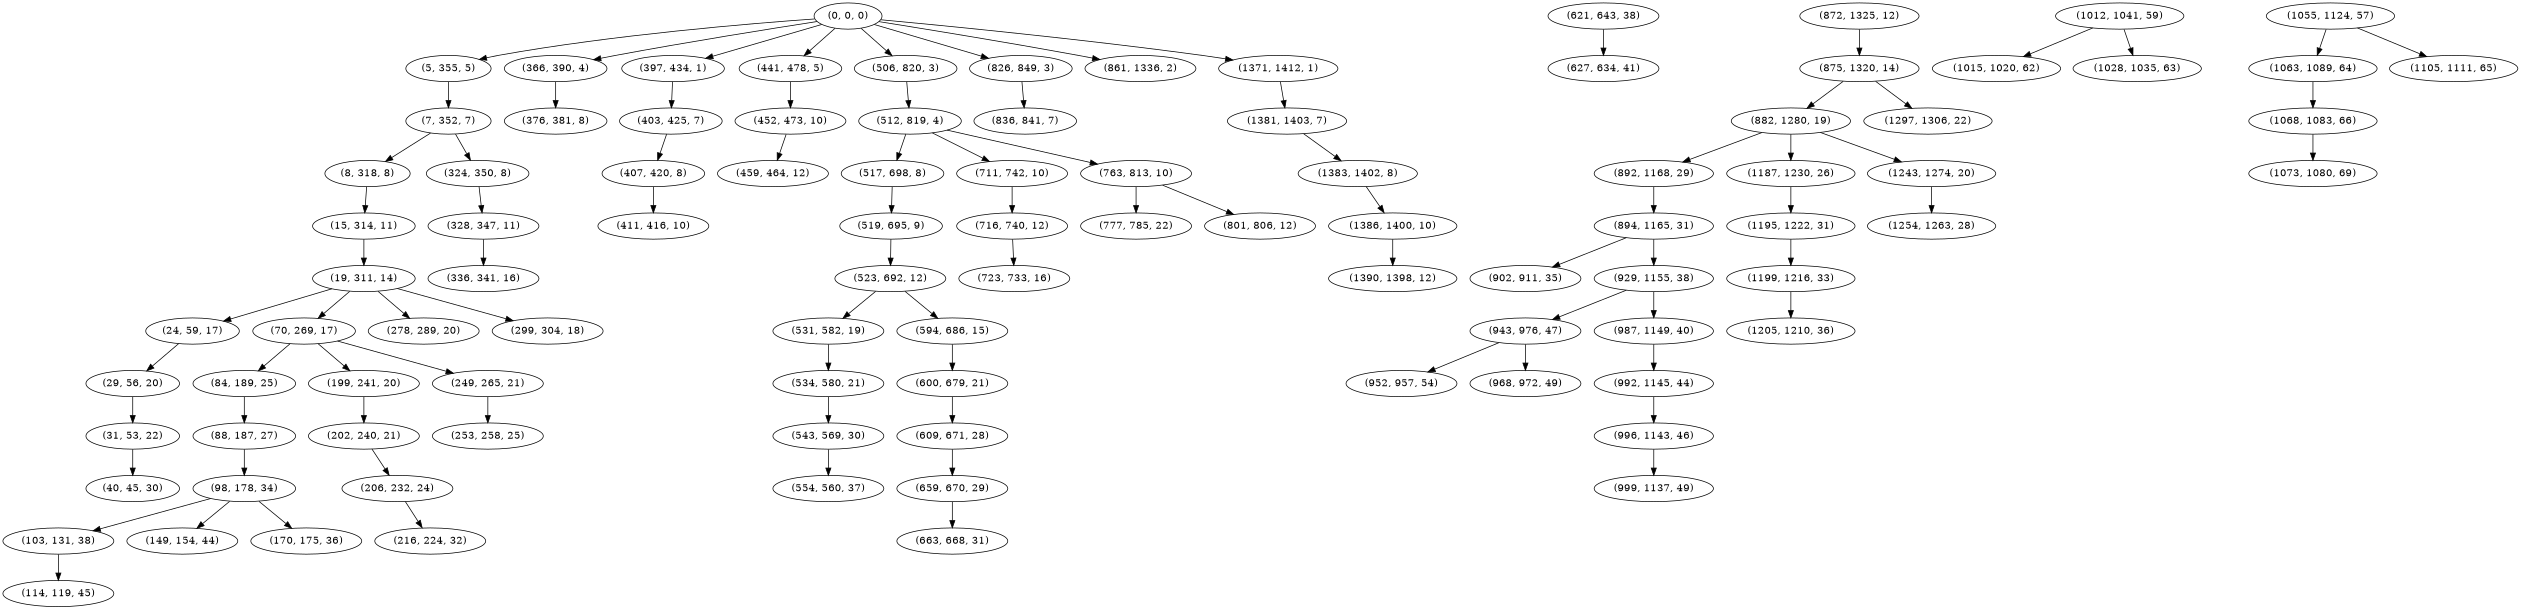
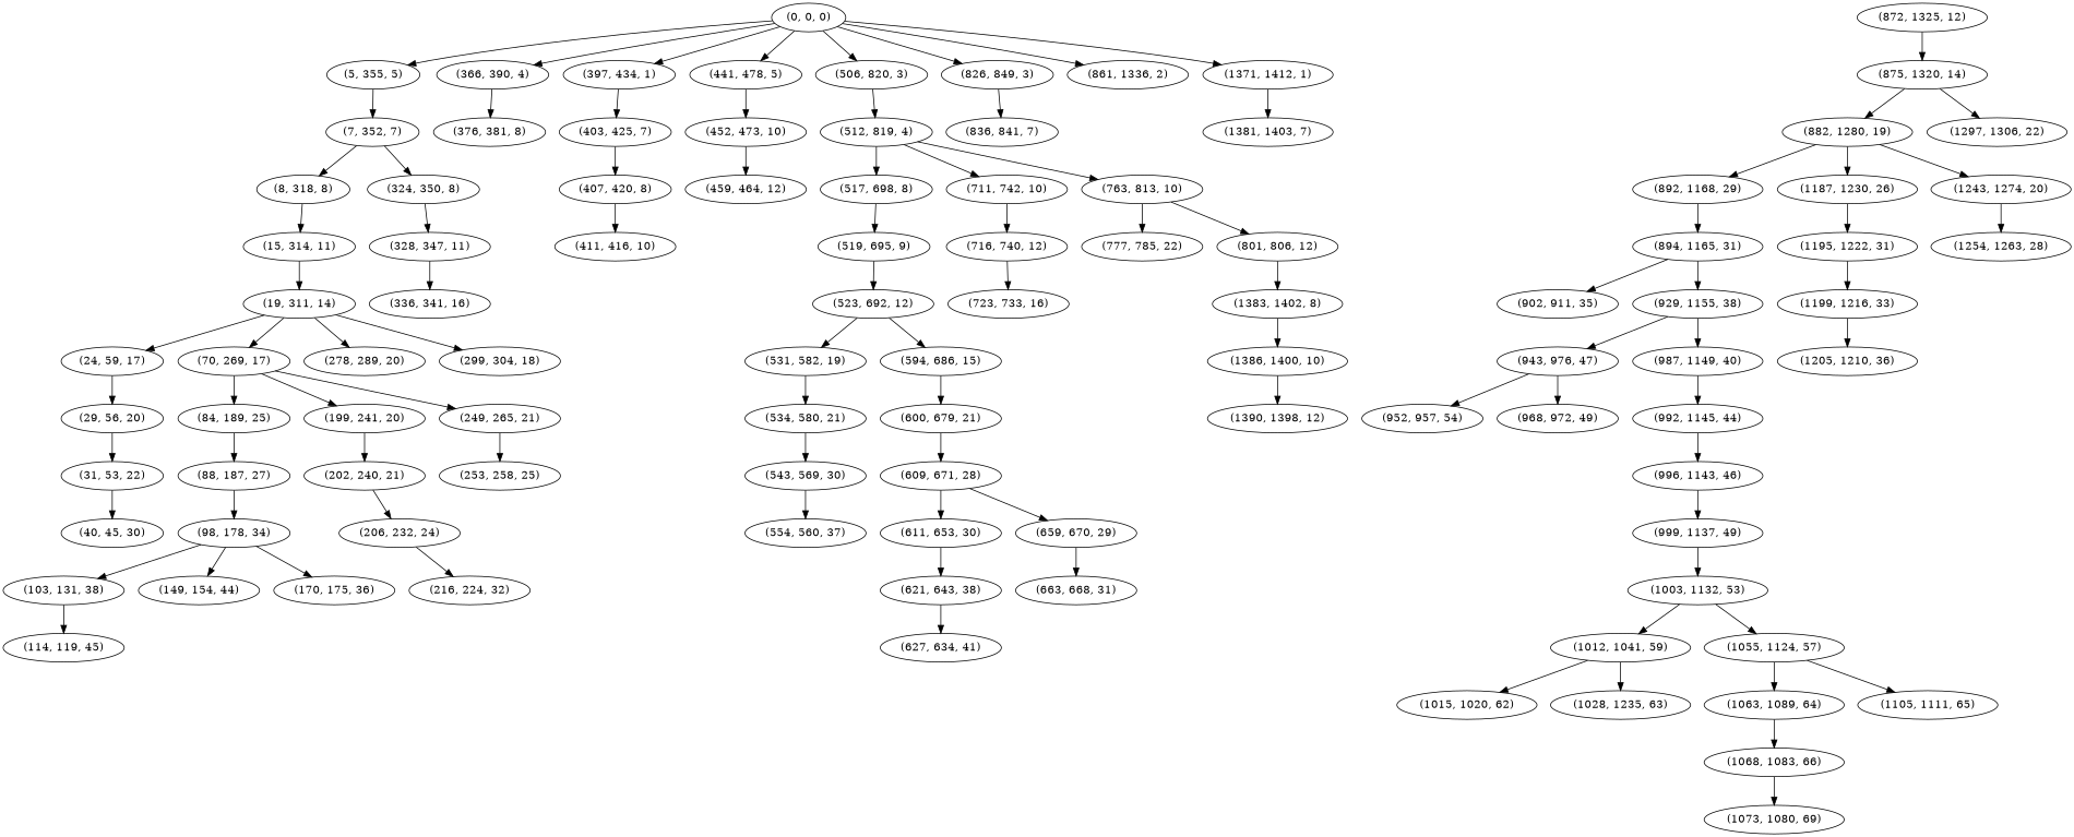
  digraph {
    "(0, 0, 0)"
    "(5, 355, 5)"
    "(366, 390, 4)"
    "(397, 434, 1)"
    "(441, 478, 5)"
    "(506, 820, 3)"
    "(826, 849, 3)"
    "(861, 1336, 2)"
    "(1371, 1412, 1)"
    "(7, 352, 7)"
    "(376, 381, 8)"
    "(403, 425, 7)"
    "(452, 473, 10)"
    "(512, 819, 4)"
    "(836, 841, 7)"
    "(1381, 1403, 7)"
    "(8, 318, 8)"
    "(324, 350, 8)"
    "(15, 314, 11)"
    "(328, 347, 11)"
    "(19, 311, 14)"
    "(24, 59, 17)"
    "(70, 269, 17)"
    "(278, 289, 20)"
    "(299, 304, 18)"
    "(29, 56, 20)"
    "(84, 189, 25)"
    "(199, 241, 20)"
    "(249, 265, 21)"
    "(31, 53, 22)"
    "(40, 45, 30)"
    "(88, 187, 27)"
    "(202, 240, 21)"
    "(253, 258, 25)"
    "(98, 178, 34)"
    "(103, 131, 38)"
    "(149, 154, 44)"
    "(170, 175, 36)"
    "(114, 119, 45)"
    "(206, 232, 24)"
    "(216, 224, 32)"
    "(336, 341, 16)"
    "(407, 420, 8)"
    "(411, 416, 10)"
    "(459, 464, 12)"
    "(517, 698, 8)"
    "(711, 742, 10)"
    "(763, 813, 10)"
    "(519, 695, 9)"
    "(716, 740, 12)"
    "(777, 785, 22)"
    "(801, 806, 12)"
    "(523, 692, 12)"
    "(531, 582, 19)"
    "(594, 686, 15)"
    "(534, 580, 21)"
    "(600, 679, 21)"
    "(543, 569, 30)"
    "(554, 560, 37)"
    "(609, 671, 28)"
+   "(611, 653, 30)"
    "(659, 670, 29)"
    "(621, 643, 38)"
    "(663, 668, 31)"
    "(627, 634, 41)"
    "(723, 733, 16)"
    "(872, 1325, 12)"
    "(875, 1320, 14)"
    "(882, 1280, 19)"
    "(1297, 1306, 22)"
    "(892, 1168, 29)"
    "(1187, 1230, 26)"
    "(1243, 1274, 20)"
    "(894, 1165, 31)"
    "(1195, 1222, 31)"
    "(1254, 1263, 28)"
    "(902, 911, 35)"
    "(929, 1155, 38)"
    "(943, 976, 47)"
    "(987, 1149, 40)"
    "(952, 957, 54)"
    "(968, 972, 49)"
    "(992, 1145, 44)"
    "(996, 1143, 46)"
    "(999, 1137, 49)"
+   "(1003, 1132, 53)"
    "(1012, 1041, 59)"
    "(1055, 1124, 57)"
    "(1015, 1020, 62)"
-   "(1028, 1035, 63)"
+   "(1028, 1035, 63)" [label="(1028, 1235, 63)"]
    "(1063, 1089, 64)"
    "(1105, 1111, 65)"
    "(1068, 1083, 66)"
    "(1073, 1080, 69)"
    "(1199, 1216, 33)"
    "(1205, 1210, 36)"
    "(1383, 1402, 8)"
    "(1386, 1400, 10)"
    "(1390, 1398, 12)"
    "(0, 0, 0)" -> "(5, 355, 5)"
    "(0, 0, 0)" -> "(366, 390, 4)"
    "(0, 0, 0)" -> "(397, 434, 1)"
    "(0, 0, 0)" -> "(441, 478, 5)"
    "(0, 0, 0)" -> "(506, 820, 3)"
    "(0, 0, 0)" -> "(826, 849, 3)"
    "(0, 0, 0)" -> "(861, 1336, 2)"
    "(0, 0, 0)" -> "(1371, 1412, 1)"
    "(5, 355, 5)" -> "(7, 352, 7)"
    "(366, 390, 4)" -> "(376, 381, 8)"
    "(397, 434, 1)" -> "(403, 425, 7)"
    "(441, 478, 5)" -> "(452, 473, 10)"
    "(506, 820, 3)" -> "(512, 819, 4)"
    "(826, 849, 3)" -> "(836, 841, 7)"
    "(1371, 1412, 1)" -> "(1381, 1403, 7)"
    "(7, 352, 7)" -> "(8, 318, 8)"
    "(7, 352, 7)" -> "(324, 350, 8)"
    "(403, 425, 7)" -> "(407, 420, 8)"
    "(452, 473, 10)" -> "(459, 464, 12)"
    "(512, 819, 4)" -> "(517, 698, 8)"
    "(512, 819, 4)" -> "(711, 742, 10)"
    "(512, 819, 4)" -> "(763, 813, 10)"
-   "(1381, 1403, 7)" -> "(1383, 1402, 8)"
+   "(801, 806, 12)" -> "(1383, 1402, 8)"
    "(8, 318, 8)" -> "(15, 314, 11)"
    "(324, 350, 8)" -> "(328, 347, 11)"
    "(15, 314, 11)" -> "(19, 311, 14)"
    "(328, 347, 11)" -> "(336, 341, 16)"
    "(19, 311, 14)" -> "(24, 59, 17)"
    "(19, 311, 14)" -> "(70, 269, 17)"
    "(19, 311, 14)" -> "(278, 289, 20)"
    "(19, 311, 14)" -> "(299, 304, 18)"
    "(24, 59, 17)" -> "(29, 56, 20)"
    "(70, 269, 17)" -> "(84, 189, 25)"
    "(70, 269, 17)" -> "(199, 241, 20)"
    "(70, 269, 17)" -> "(249, 265, 21)"
    "(29, 56, 20)" -> "(31, 53, 22)"
    "(84, 189, 25)" -> "(88, 187, 27)"
    "(199, 241, 20)" -> "(202, 240, 21)"
    "(249, 265, 21)" -> "(253, 258, 25)"
    "(31, 53, 22)" -> "(40, 45, 30)"
    "(88, 187, 27)" -> "(98, 178, 34)"
    "(202, 240, 21)" -> "(206, 232, 24)"
    "(98, 178, 34)" -> "(103, 131, 38)"
    "(98, 178, 34)" -> "(149, 154, 44)"
    "(98, 178, 34)" -> "(170, 175, 36)"
    "(103, 131, 38)" -> "(114, 119, 45)"
    "(206, 232, 24)" -> "(216, 224, 32)"
    "(407, 420, 8)" -> "(411, 416, 10)"
    "(517, 698, 8)" -> "(519, 695, 9)"
    "(711, 742, 10)" -> "(716, 740, 12)"
    "(763, 813, 10)" -> "(777, 785, 22)"
    "(763, 813, 10)" -> "(801, 806, 12)"
    "(519, 695, 9)" -> "(523, 692, 12)"
    "(716, 740, 12)" -> "(723, 733, 16)"
    "(523, 692, 12)" -> "(531, 582, 19)"
    "(523, 692, 12)" -> "(594, 686, 15)"
    "(531, 582, 19)" -> "(534, 580, 21)"
    "(594, 686, 15)" -> "(600, 679, 21)"
    "(534, 580, 21)" -> "(543, 569, 30)"
    "(600, 679, 21)" -> "(609, 671, 28)"
    "(543, 569, 30)" -> "(554, 560, 37)"
+   "(609, 671, 28)" -> "(611, 653, 30)"
    "(609, 671, 28)" -> "(659, 670, 29)"
+   "(611, 653, 30)" -> "(621, 643, 38)"
    "(659, 670, 29)" -> "(663, 668, 31)"
    "(621, 643, 38)" -> "(627, 634, 41)"
    "(872, 1325, 12)" -> "(875, 1320, 14)"
    "(875, 1320, 14)" -> "(882, 1280, 19)"
    "(875, 1320, 14)" -> "(1297, 1306, 22)"
    "(882, 1280, 19)" -> "(892, 1168, 29)"
    "(882, 1280, 19)" -> "(1187, 1230, 26)"
    "(882, 1280, 19)" -> "(1243, 1274, 20)"
    "(892, 1168, 29)" -> "(894, 1165, 31)"
    "(1187, 1230, 26)" -> "(1195, 1222, 31)"
    "(1243, 1274, 20)" -> "(1254, 1263, 28)"
    "(894, 1165, 31)" -> "(902, 911, 35)"
    "(894, 1165, 31)" -> "(929, 1155, 38)"
    "(1195, 1222, 31)" -> "(1199, 1216, 33)"
    "(929, 1155, 38)" -> "(943, 976, 47)"
    "(929, 1155, 38)" -> "(987, 1149, 40)"
    "(943, 976, 47)" -> "(952, 957, 54)"
    "(943, 976, 47)" -> "(968, 972, 49)"
    "(987, 1149, 40)" -> "(992, 1145, 44)"
    "(992, 1145, 44)" -> "(996, 1143, 46)"
    "(996, 1143, 46)" -> "(999, 1137, 49)"
+   "(999, 1137, 49)" -> "(1003, 1132, 53)"
+   "(1003, 1132, 53)" -> "(1012, 1041, 59)"
+   "(1003, 1132, 53)" -> "(1055, 1124, 57)"
    "(1012, 1041, 59)" -> "(1015, 1020, 62)"
    "(1012, 1041, 59)" -> "(1028, 1035, 63)"
    "(1055, 1124, 57)" -> "(1063, 1089, 64)"
    "(1055, 1124, 57)" -> "(1105, 1111, 65)"
    "(1063, 1089, 64)" -> "(1068, 1083, 66)"
    "(1068, 1083, 66)" -> "(1073, 1080, 69)"
    "(1199, 1216, 33)" -> "(1205, 1210, 36)"
    "(1383, 1402, 8)" -> "(1386, 1400, 10)"
    "(1386, 1400, 10)" -> "(1390, 1398, 12)"
  }
